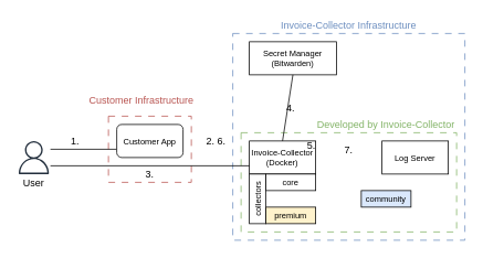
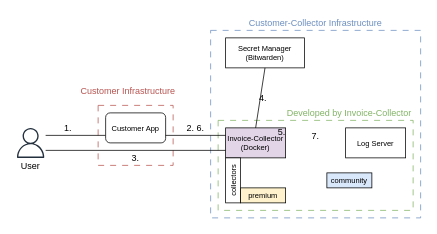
  <mxCell id="0" />
  <mxCell id="1" parent="0" />
  <mxCell id="2" value="" style="fillColor=none;strokeColor=#6c8ebf;rounded=0;connectable=0;arcSize=8;dashed=1;strokeWidth=1;dashPattern=8 8;" parent="1" vertex="1"><mxGeometry x="280" y="40" width="280" height="250" as="geometry" /></mxCell>
  <mxCell id="3" value="" style="fillColor=none;strokeColor=#82b366;rounded=0;connectable=0;arcSize=8;dashed=1;strokeWidth=1;dashPattern=8 8;" parent="1" vertex="1"><mxGeometry x="290" y="160" width="260" height="120" as="geometry" /></mxCell>
  <mxCell id="4" value="" style="fillColor=none;strokeColor=#b85450;rounded=0;connectable=0;arcSize=8;dashed=1;strokeWidth=1;dashPattern=8 8;" parent="1" vertex="1"><mxGeometry x="130" y="140" width="100" height="80" as="geometry" /></mxCell>
  <mxCell id="5" value="Customer Infrastructure" style="text;strokeColor=none;align=center;fillColor=none;verticalAlign=middle;rounded=0;fontColor=#B85450;" parent="1" vertex="1"><mxGeometry x="90" y="110" width="160" height="20" as="geometry" /></mxCell>
  <mxCell id="6" value="" style="sketch=0;outlineConnect=0;fontColor=#232F3E;gradientColor=none;fillColor=#232F3D;strokeColor=none;dashed=0;verticalLabelPosition=bottom;verticalAlign=top;align=center;html=1;fontSize=12;fontStyle=0;aspect=fixed;pointerEvents=1;shape=mxgraph.aws4.user;connectable=0;" parent="1" vertex="1"><mxGeometry x="20" y="170" width="40" height="40" as="geometry" /></mxCell>
  <mxCell id="7" style="edgeStyle=none;html=1;exitX=0;exitY=0.75;exitDx=0;exitDy=0;endArrow=none;endFill=0;" parent="1" source="8" edge="1"><mxGeometry relative="1" as="geometry"><mxPoint x="141.82" y="170" as="sourcePoint" /><mxPoint x="60" y="180" as="targetPoint" /></mxGeometry></mxCell>
  <mxCell id="8" value="Customer App" style="whiteSpace=wrap;html=1;fontSize=10;rounded=1;" parent="1" vertex="1"><mxGeometry x="140" y="150" width="80" height="40" as="geometry" /></mxCell>
- <mxCell id="9" value="Invoice-Collector&lt;div&gt;(Docker)&lt;/div&gt;" style="whiteSpace=wrap;html=1;fontSize=10;" parent="1" vertex="1"><mxGeometry x="300" y="170" width="80" height="40" as="geometry" /></mxCell>
+ <mxCell id="9" value="Invoice-Collector&lt;div&gt;(Docker)&lt;/div&gt;" style="whiteSpace=wrap;html=1;fontSize=10;fillColor=#e1d5e7;" parent="1" vertex="1"><mxGeometry x="300" y="170" width="80" height="40" as="geometry" /></mxCell>
  <mxCell id="10" value="collectors" style="whiteSpace=wrap;html=1;fontSize=10;horizontal=0;" parent="1" vertex="1"><mxGeometry x="300" y="210" width="20" height="60" as="geometry" /></mxCell>
- <mxCell id="11" value="core" style="whiteSpace=wrap;html=1;fontSize=10;" parent="1" vertex="1"><mxGeometry x="320" y="210" width="60" height="20" as="geometry" /></mxCell>
  <mxCell id="12" value="community" style="whiteSpace=wrap;html=1;fontSize=10;fillColor=#dae8fc;strokeColor=#000000;" parent="1" vertex="1"><mxGeometry x="435" y="230" width="60" height="20" as="geometry" /></mxCell>
  <mxCell id="13" value="premium" style="whiteSpace=wrap;html=1;fontSize=10;fillColor=#fff2cc;strokeColor=#000000;" parent="1" vertex="1"><mxGeometry x="320" y="250" width="60" height="20" as="geometry" /></mxCell>
  <mxCell id="14" value="Log Server" style="whiteSpace=wrap;html=1;fontSize=10;" parent="1" vertex="1"><mxGeometry x="460" y="170" width="80" height="40" as="geometry" /></mxCell>
  <mxCell id="15" value="Secret Manager&lt;br&gt;(Bitwarden)" style="whiteSpace=wrap;html=1;fontSize=10;" parent="1" vertex="1"><mxGeometry x="300" y="50" width="105" height="40" as="geometry" /></mxCell>
  <mxCell id="16" style="edgeStyle=none;html=1;exitX=0;exitY=0.75;exitDx=0;exitDy=0;endArrow=none;endFill=0;" parent="1" source="9" edge="1"><mxGeometry relative="1" as="geometry"><mxPoint x="150" y="190" as="sourcePoint" /><mxPoint x="60" y="200" as="targetPoint" /></mxGeometry></mxCell>
+ <mxCell id="17" style="edgeStyle=none;html=1;exitX=0;exitY=0.25;exitDx=0;exitDy=0;endArrow=none;endFill=0;entryX=1;entryY=0.75;entryDx=0;entryDy=0;" parent="1" source="9" target="8" edge="1"><mxGeometry relative="1" as="geometry"><mxPoint x="310" y="210" as="sourcePoint" /><mxPoint x="70" y="210" as="targetPoint" /></mxGeometry></mxCell>
  <mxCell id="18" style="edgeStyle=none;html=1;exitX=0.5;exitY=1;exitDx=0;exitDy=0;endArrow=none;endFill=0;entryX=0.5;entryY=0;entryDx=0;entryDy=0;" parent="1" source="15" target="9" edge="1"><mxGeometry relative="1" as="geometry"><mxPoint x="310" y="190" as="sourcePoint" /><mxPoint x="230" y="190" as="targetPoint" /></mxGeometry></mxCell>
  <mxCell id="19" value="Developed by Invoice-Collector" style="text;strokeColor=none;align=center;fillColor=none;verticalAlign=middle;rounded=0;fontColor=#82B366;" parent="1" vertex="1"><mxGeometry x="380" y="140" width="170" height="20" as="geometry" /></mxCell>
  <mxCell id="20" value="User" style="text;strokeColor=none;align=center;fillColor=none;verticalAlign=middle;rounded=0;fontColor=#000000;" parent="1" vertex="1"><mxGeometry x="20" y="210" width="40" height="20" as="geometry" /></mxCell>
  <mxCell id="21" value="1." style="text;strokeColor=none;align=center;fillColor=none;verticalAlign=middle;rounded=0;fontColor=#000000;" parent="1" vertex="1"><mxGeometry x="70" y="160" width="40" height="20" as="geometry" /></mxCell>
  <mxCell id="22" value="2. 6." style="text;strokeColor=none;align=center;fillColor=none;verticalAlign=middle;rounded=0;fontColor=#000000;" parent="1" vertex="1"><mxGeometry x="230" y="160" width="60" height="20" as="geometry" /></mxCell>
  <mxCell id="23" value="3." style="text;strokeColor=none;align=center;fillColor=none;verticalAlign=middle;rounded=0;fontColor=#000000;" parent="1" vertex="1"><mxGeometry x="150" y="200" width="60" height="20" as="geometry" /></mxCell>
  <mxCell id="24" value="4." style="text;strokeColor=none;align=center;fillColor=none;verticalAlign=middle;rounded=0;fontColor=#000000;" parent="1" vertex="1"><mxGeometry x="340" y="120" width="20" height="20" as="geometry" /></mxCell>
  <mxCell id="25" value="7." style="text;strokeColor=none;align=center;fillColor=none;verticalAlign=middle;rounded=0;fontColor=#000000;" parent="1" vertex="1"><mxGeometry x="410" y="170" width="20" height="20" as="geometry" /></mxCell>
  <mxCell id="26" value="5." style="text;strokeColor=none;align=center;fillColor=none;verticalAlign=middle;rounded=0;fontColor=#000000;" parent="1" vertex="1"><mxGeometry x="370" y="170" width="10" height="10" as="geometry" /></mxCell>
- <mxCell id="27" value="Invoice-Collector Infrastructure" style="text;strokeColor=none;align=center;fillColor=none;verticalAlign=middle;rounded=0;fontColor=#6C8EBF;" parent="1" vertex="1"><mxGeometry x="280" y="20" width="280" height="20" as="geometry" /></mxCell>
+ <mxCell id="27" value="Customer-Collector Infrastructure" style="text;strokeColor=none;align=center;fillColor=none;verticalAlign=middle;rounded=0;fontColor=#6C8EBF;" parent="1" vertex="1"><mxGeometry x="280" y="20" width="280" height="20" as="geometry" /></mxCell>
